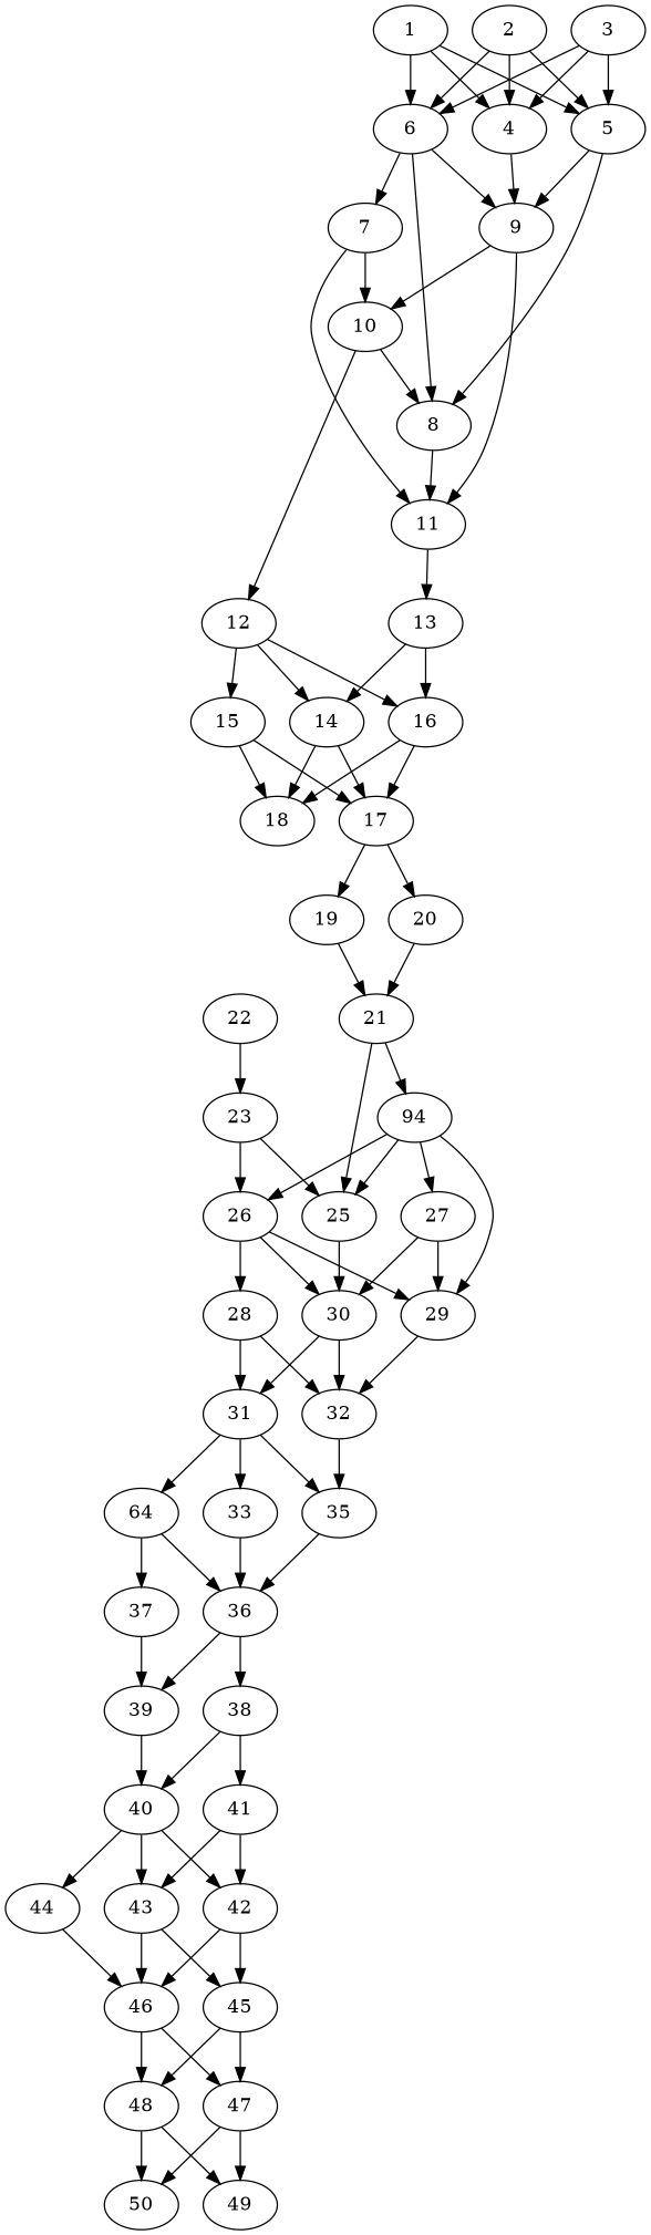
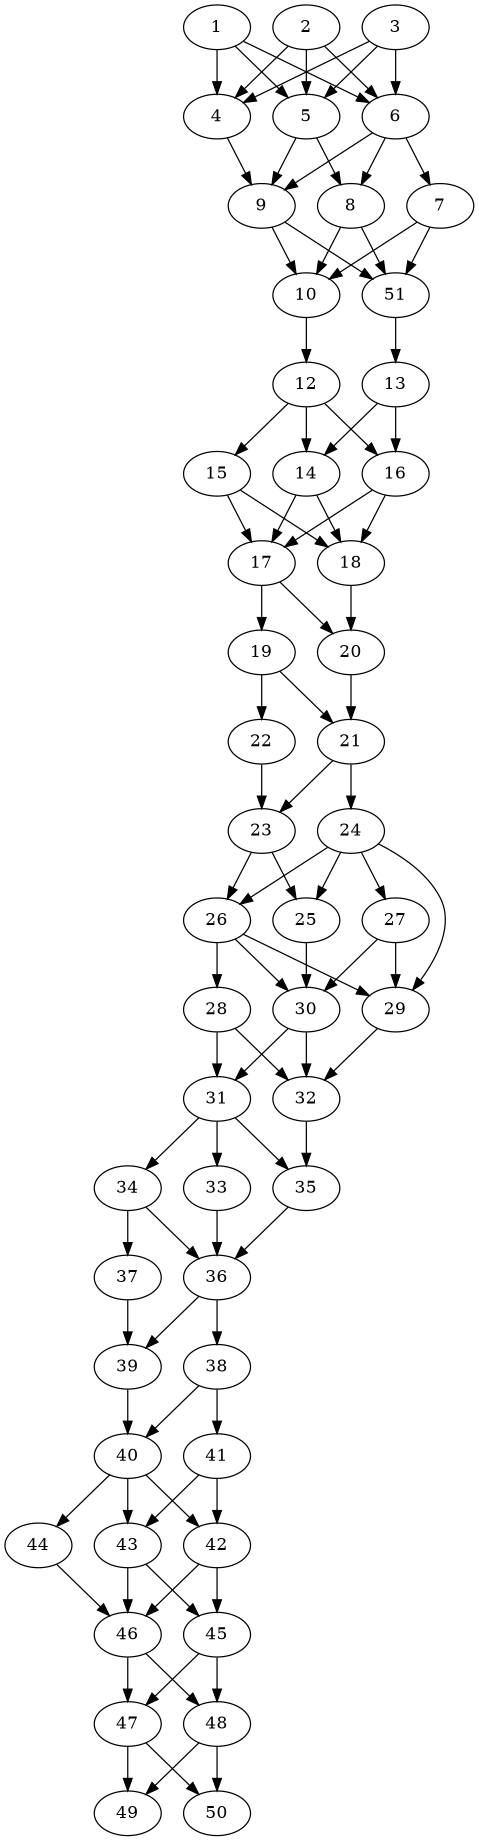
  digraph {
    fontname="DejaVu Serif"
    node [alpha=0.02 fontname="DejaVu Serif"]
    edge [fontname="DejaVu Serif"]
    1 [alpha=0.15 expect_size=32744448]
    4 [expect_size=11862016]
    5 [alpha=0.08 expect_size=5493760]
    6 [alpha=0.09 expect_size=47718400]
    9 [alpha=0.04 expect_size=14400512]
    8 [alpha=0.19 expect_size=45930496]
    7 [alpha=0.03 expect_size=16640000]
    10 [alpha=0.04 expect_size=13992960]
-   11 [expect_size=49236992]
+   11 [expect_size=49236992 label=51]
    2 [alpha=0.09 expect_size=8212480]
    3 [expect_size=19142656]
    12 [alpha=0.04 expect_size=37190656]
    13 [alpha=0.05 expect_size=10416128]
    14 [alpha=0.19 expect_size=15653888]
    15 [alpha=0.01 expect_size=20341760]
    16 [alpha=0.10 expect_size=39742464]
    17 [alpha=0.19 expect_size=14770176]
    18 [alpha=0.12 expect_size=21772288]
    19 [alpha=0.09 expect_size=20025344]
    20 [alpha=0.17 expect_size=29301760]
    21 [alpha=0.16 expect_size=39447552]
    22 [alpha=0.16 expect_size=44709888]
    23 [expect_size=6930432]
-   24 [alpha=0.11 expect_size=18947072 label=94]
+   24 [alpha=0.11 expect_size=18947072]
    25 [alpha=0.00 expect_size=17463296]
    26 [alpha=0.07 expect_size=19361792]
    27 [alpha=0.19 expect_size=42283008]
    29 [alpha=0.01 expect_size=19313664]
    30 [alpha=0.18 expect_size=41453568]
    28 [alpha=0.08 expect_size=39110656]
    32 [expect_size=23686144]
    31 [alpha=0.13 expect_size=33743872]
    35 [alpha=0.11 expect_size=45570048]
    33 [alpha=0.14 expect_size=14252032]
-   34 [alpha=0.09 expect_size=19339264 label=64]
+   34 [alpha=0.09 expect_size=19339264]
    36 [alpha=0.08 expect_size=46007296]
    37 [alpha=0.08 expect_size=15941632]
    38 [alpha=0.16 expect_size=13958144]
    39 [alpha=0.10 expect_size=33556480]
    40 [alpha=0.14 expect_size=36710400]
    41 [alpha=0.12 expect_size=32169984]
    42 [alpha=0.08 expect_size=16743424]
    43 [alpha=0.04 expect_size=22378496]
    44 [alpha=0.05 expect_size=7064576]
    45 [alpha=0.12 expect_size=28396544]
    46 [alpha=0.05 expect_size=7104512]
    47 [alpha=0.14 expect_size=24871936]
    48 [alpha=0.17 expect_size=44041216]
    49 [alpha=0.06 expect_size=33956864]
    50 [alpha=0.10 expect_size=9403392]
    1 -> 4
    1 -> 5
    1 -> 6
    4 -> 9
    5 -> 9
    5 -> 8
    6 -> 9
    6 -> 8
    6 -> 7
    9 -> 10
    9 -> 11
-   10 -> 8
+   8 -> 10
    8 -> 11
    7 -> 10
    7 -> 11
    10 -> 12
    11 -> 13
    2 -> 4
    2 -> 5
    2 -> 6
    3 -> 4
    3 -> 5
    3 -> 6
    12 -> 14
    12 -> 15
    12 -> 16
    13 -> 14
    13 -> 16
    14 -> 17
    14 -> 18
    15 -> 17
    15 -> 18
    16 -> 17
    16 -> 18
    17 -> 19
    17 -> 20
+   18 -> 20
    19 -> 21
+   19 -> 22
    20 -> 21
-   21 -> 25
+   21 -> 23
    21 -> 24
    22 -> 23
    23 -> 25
    23 -> 26
    24 -> 25
    24 -> 26
    24 -> 27
    24 -> 29
    25 -> 30
    26 -> 29
    26 -> 30
    26 -> 28
    27 -> 29
    27 -> 30
    29 -> 32
    30 -> 32
    30 -> 31
    28 -> 32
    28 -> 31
    32 -> 35
    31 -> 35
    31 -> 33
    31 -> 34
    35 -> 36
    33 -> 36
    34 -> 36
    34 -> 37
    36 -> 38
    36 -> 39
    37 -> 39
    38 -> 40
    38 -> 41
    39 -> 40
    40 -> 42
    40 -> 43
    40 -> 44
    41 -> 42
    41 -> 43
    42 -> 45
    42 -> 46
    43 -> 45
    43 -> 46
    44 -> 46
    45 -> 47
    45 -> 48
    46 -> 47
    46 -> 48
    47 -> 49
    47 -> 50
    48 -> 49
    48 -> 50
  }
